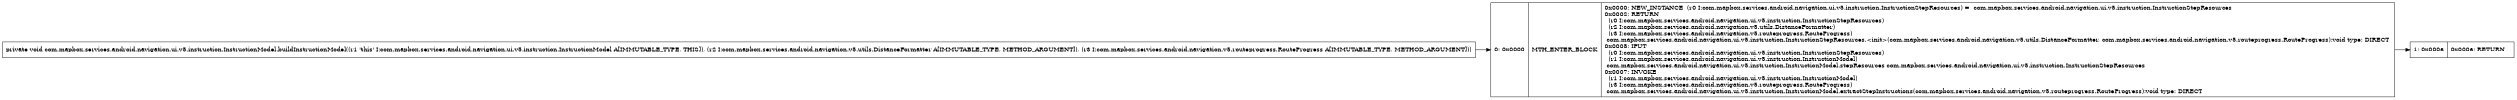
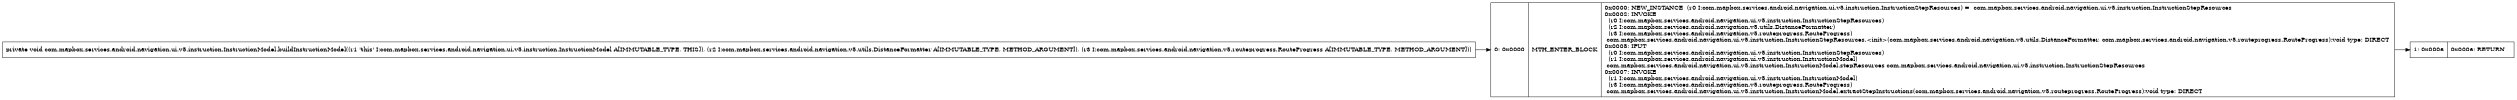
  digraph {
    rankdir=LR
    node [shape=record]
-   n1 [label="{0\:\ 0x0000|MTH_ENTER_BLOCK\l|0x0000: NEW_INSTANCE  (r0 I:com.mapbox.services.android.navigation.ui.v5.instruction.InstructionStepResources) =  com.mapbox.services.android.navigation.ui.v5.instruction.InstructionStepResources \l0x0002: RETURN  \l  (r0 I:com.mapbox.services.android.navigation.ui.v5.instruction.InstructionStepResources)\l  (r2 I:com.mapbox.services.android.navigation.v5.utils.DistanceFormatter)\l  (r3 I:com.mapbox.services.android.navigation.v5.routeprogress.RouteProgress)\l com.mapbox.services.android.navigation.ui.v5.instruction.InstructionStepResources.\<init\>(com.mapbox.services.android.navigation.v5.utils.DistanceFormatter, com.mapbox.services.android.navigation.v5.routeprogress.RouteProgress):void type: DIRECT \l0x0005: IPUT  \l  (r0 I:com.mapbox.services.android.navigation.ui.v5.instruction.InstructionStepResources)\l  (r1 I:com.mapbox.services.android.navigation.ui.v5.instruction.InstructionModel)\l com.mapbox.services.android.navigation.ui.v5.instruction.InstructionModel.stepResources com.mapbox.services.android.navigation.ui.v5.instruction.InstructionStepResources \l0x0007: INVOKE  \l  (r1 I:com.mapbox.services.android.navigation.ui.v5.instruction.InstructionModel)\l  (r3 I:com.mapbox.services.android.navigation.v5.routeprogress.RouteProgress)\l com.mapbox.services.android.navigation.ui.v5.instruction.InstructionModel.extractStepInstructions(com.mapbox.services.android.navigation.v5.routeprogress.RouteProgress):void type: DIRECT \l}"]
+   n1 [label="{0\:\ 0x0000|MTH_ENTER_BLOCK\l|0x0000: NEW_INSTANCE  (r0 I:com.mapbox.services.android.navigation.ui.v5.instruction.InstructionStepResources) =  com.mapbox.services.android.navigation.ui.v5.instruction.InstructionStepResources \l0x0002: INVOKE  \l  (r0 I:com.mapbox.services.android.navigation.ui.v5.instruction.InstructionStepResources)\l  (r2 I:com.mapbox.services.android.navigation.v5.utils.DistanceFormatter)\l  (r3 I:com.mapbox.services.android.navigation.v5.routeprogress.RouteProgress)\l com.mapbox.services.android.navigation.ui.v5.instruction.InstructionStepResources.\<init\>(com.mapbox.services.android.navigation.v5.utils.DistanceFormatter, com.mapbox.services.android.navigation.v5.routeprogress.RouteProgress):void type: DIRECT \l0x0005: IPUT  \l  (r0 I:com.mapbox.services.android.navigation.ui.v5.instruction.InstructionStepResources)\l  (r1 I:com.mapbox.services.android.navigation.ui.v5.instruction.InstructionModel)\l com.mapbox.services.android.navigation.ui.v5.instruction.InstructionModel.stepResources com.mapbox.services.android.navigation.ui.v5.instruction.InstructionStepResources \l0x0007: INVOKE  \l  (r1 I:com.mapbox.services.android.navigation.ui.v5.instruction.InstructionModel)\l  (r3 I:com.mapbox.services.android.navigation.v5.routeprogress.RouteProgress)\l com.mapbox.services.android.navigation.ui.v5.instruction.InstructionModel.extractStepInstructions(com.mapbox.services.android.navigation.v5.routeprogress.RouteProgress):void type: DIRECT \l}"]
    n2 [label="{1\:\ 0x000a|0x000a: RETURN   \l}"]
    n3 [label="{private void com.mapbox.services.android.navigation.ui.v5.instruction.InstructionModel.buildInstructionModel((r1 'this' I:com.mapbox.services.android.navigation.ui.v5.instruction.InstructionModel A[IMMUTABLE_TYPE, THIS]), (r2 I:com.mapbox.services.android.navigation.v5.utils.DistanceFormatter A[IMMUTABLE_TYPE, METHOD_ARGUMENT]), (r3 I:com.mapbox.services.android.navigation.v5.routeprogress.RouteProgress A[IMMUTABLE_TYPE, METHOD_ARGUMENT])) }"]
    n1 -> n2
    n3 -> n1
  }
